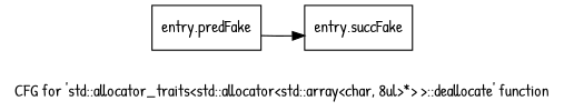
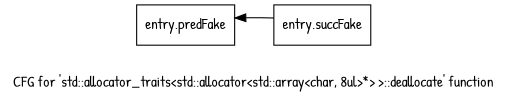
  digraph {
    label="CFG for 'std::allocator_traits\<std::allocator\<std::array\<char, 8ul\>*\> \>::deallocate' function"
    rankdir=LR
    fontname="Patrick Hand"
    node [shape=record fontname="Patrick Hand"]
    n1 [label="{entry.predFake}"]
    n2 [filename="/tools/Xilinx/Vitis_HLS/2023.1/tps/lnx64/gcc-8.3.0/lib/gcc/x86_64-pc-linux-gnu/8.3.0/../../../../include/c++/8.3.0/bits/alloc_traits.h" label="{entry.succFake}" linenumber=462]
-   n1 -> n2 [execusionnum=0 filename="/tools/Xilinx/Vitis_HLS/2023.1/tps/lnx64/gcc-8.3.0/lib/gcc/x86_64-pc-linux-gnu/8.3.0/../../../../include/c++/8.3.0/bits/alloc_traits.h" fontname="Patrick Hand"]
+   n2 -> n1 [execusionnum=0 filename="/tools/Xilinx/Vitis_HLS/2023.1/tps/lnx64/gcc-8.3.0/lib/gcc/x86_64-pc-linux-gnu/8.3.0/../../../../include/c++/8.3.0/bits/alloc_traits.h" fontname="Patrick Hand"]
  }
